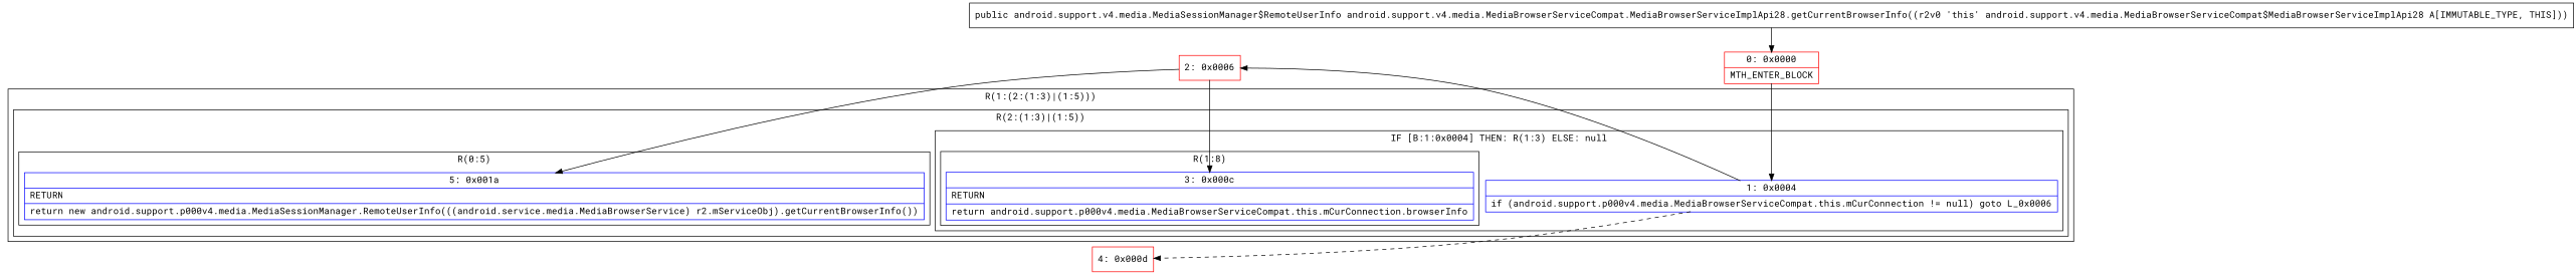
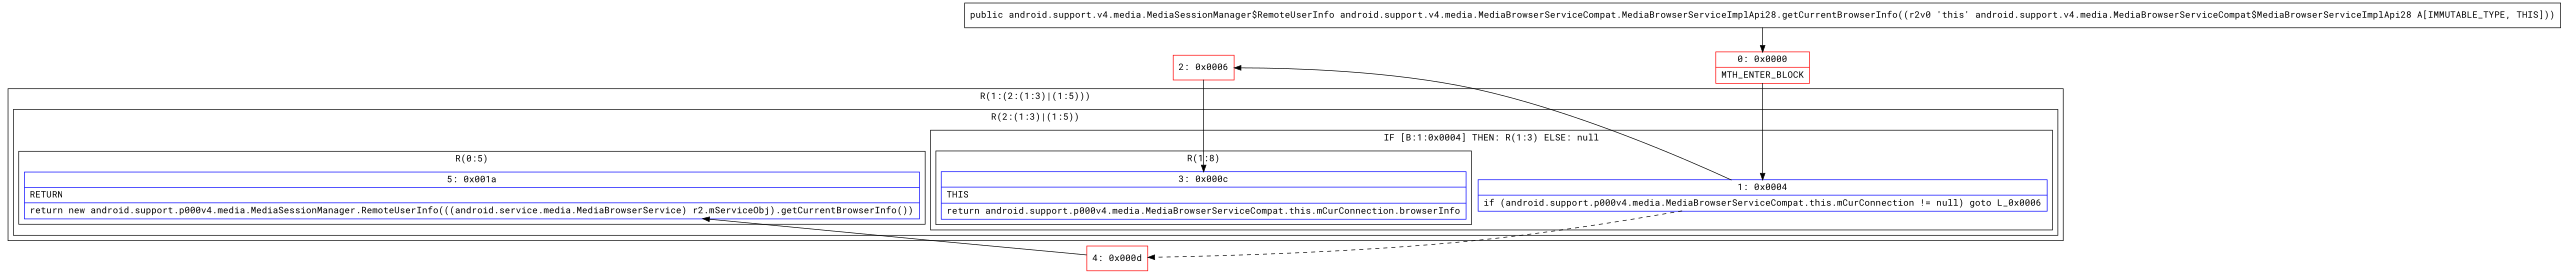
  digraph {
    fontname="Roboto Mono"
    node [color=blue fontname="Roboto Mono" shape=record]
    edge [fontname="Roboto Mono"]
-   n1 [label="{3\:\ 0x000c|RETURN\l|return android.support.p000v4.media.MediaBrowserServiceCompat.this.mCurConnection.browserInfo\l}"]
+   n1 [label="{3\:\ 0x000c|THIS\l|return android.support.p000v4.media.MediaBrowserServiceCompat.this.mCurConnection.browserInfo\l}"]
    n2 [label="{1\:\ 0x0004|if (android.support.p000v4.media.MediaBrowserServiceCompat.this.mCurConnection != null) goto L_0x0006\l}"]
    n3 [label="{5\:\ 0x001a|RETURN\l|return new android.support.p000v4.media.MediaSessionManager.RemoteUserInfo(((android.service.media.MediaBrowserService) r2.mServiceObj).getCurrentBrowserInfo())\l}"]
    n4 [color=red label="{2\:\ 0x0006}"]
    n5 [color=red label="{4\:\ 0x000d}"]
    n6 [color=red label="{0\:\ 0x0000|MTH_ENTER_BLOCK\l}"]
    n7 [label="{public android.support.v4.media.MediaSessionManager$RemoteUserInfo android.support.v4.media.MediaBrowserServiceCompat.MediaBrowserServiceImplApi28.getCurrentBrowserInfo((r2v0 'this' android.support.v4.media.MediaBrowserServiceCompat$MediaBrowserServiceImplApi28 A[IMMUTABLE_TYPE, THIS])) }" color=""]
    subgraph cluster_1 {
      label="R(1:(2:(1:3)|(1:5)))"
      subgraph cluster_2 {
        label="R(2:(1:3)|(1:5))"
        subgraph cluster_3 {
          label="IF [B:1:0x0004] THEN: R(1:3) ELSE: null"
          n2
          subgraph cluster_4 {
            label="R(1:8)"
            n1
          }
        }
        subgraph cluster_5 {
          label="R(0:5)"
          n3
        }
      }
    }
    n2 -> n4
    n2 -> n5 [style=dashed]
    n4 -> n1
-   n4 -> n3
+   n5 -> n3
    n6 -> n2
    n7 -> n6
  }
